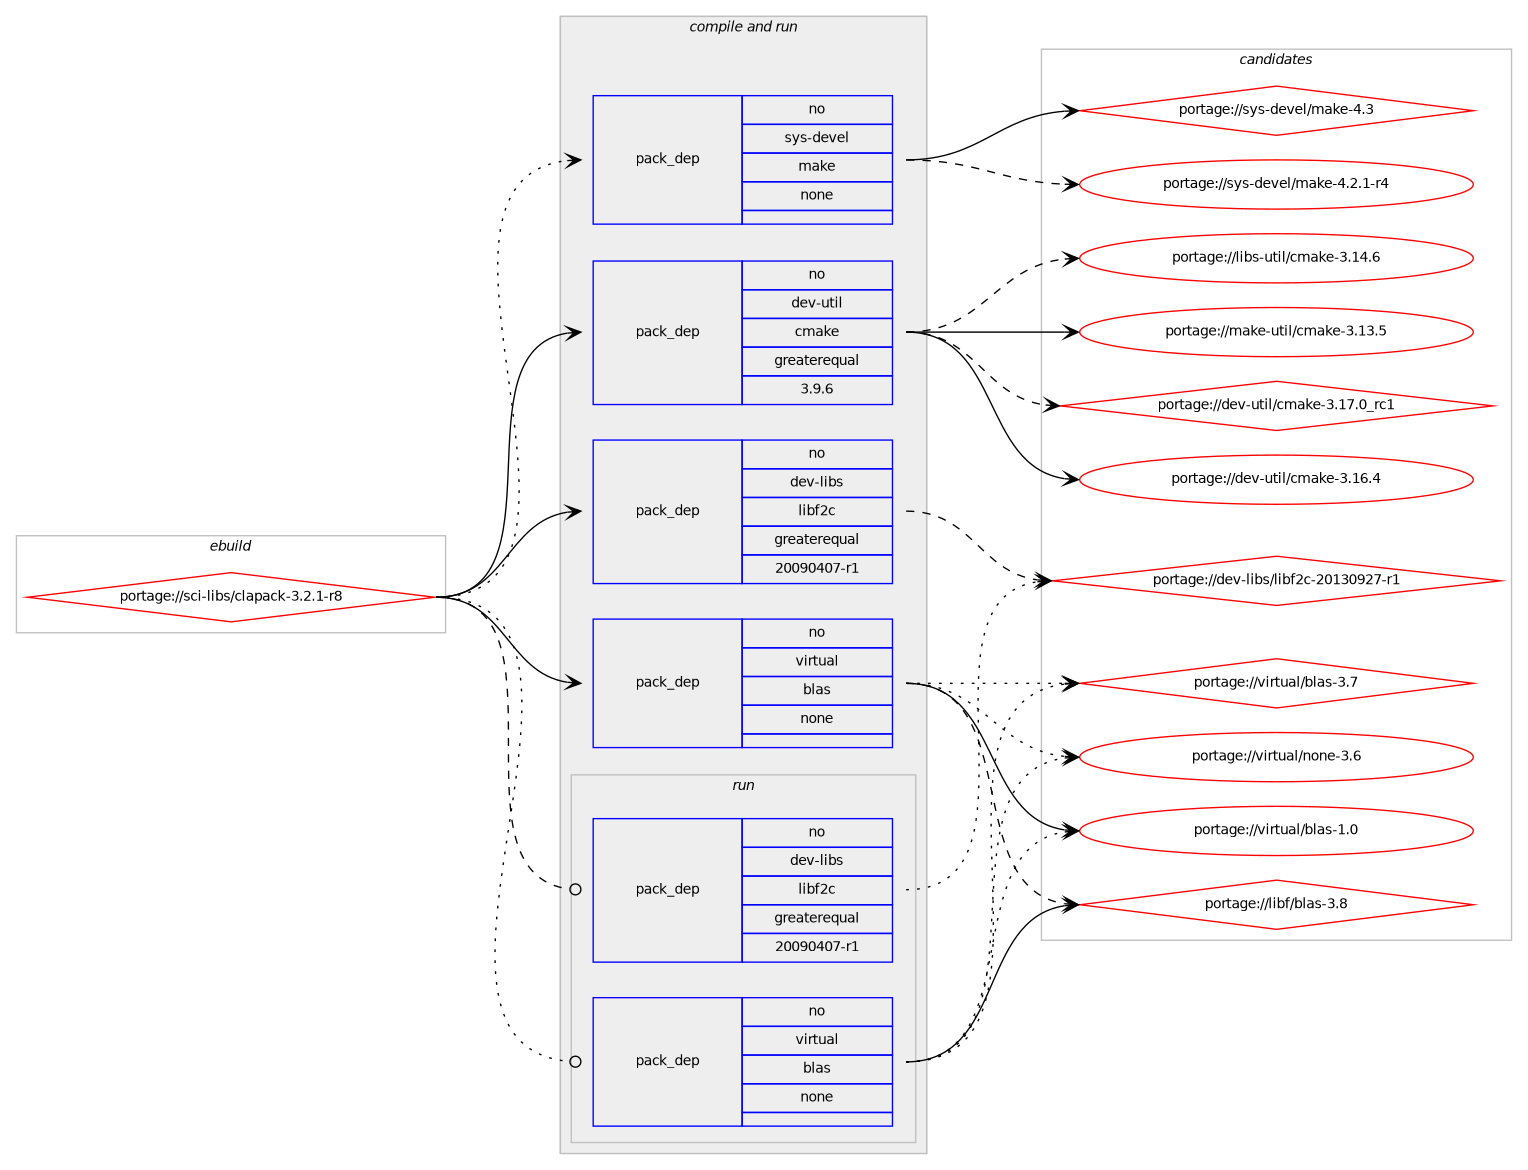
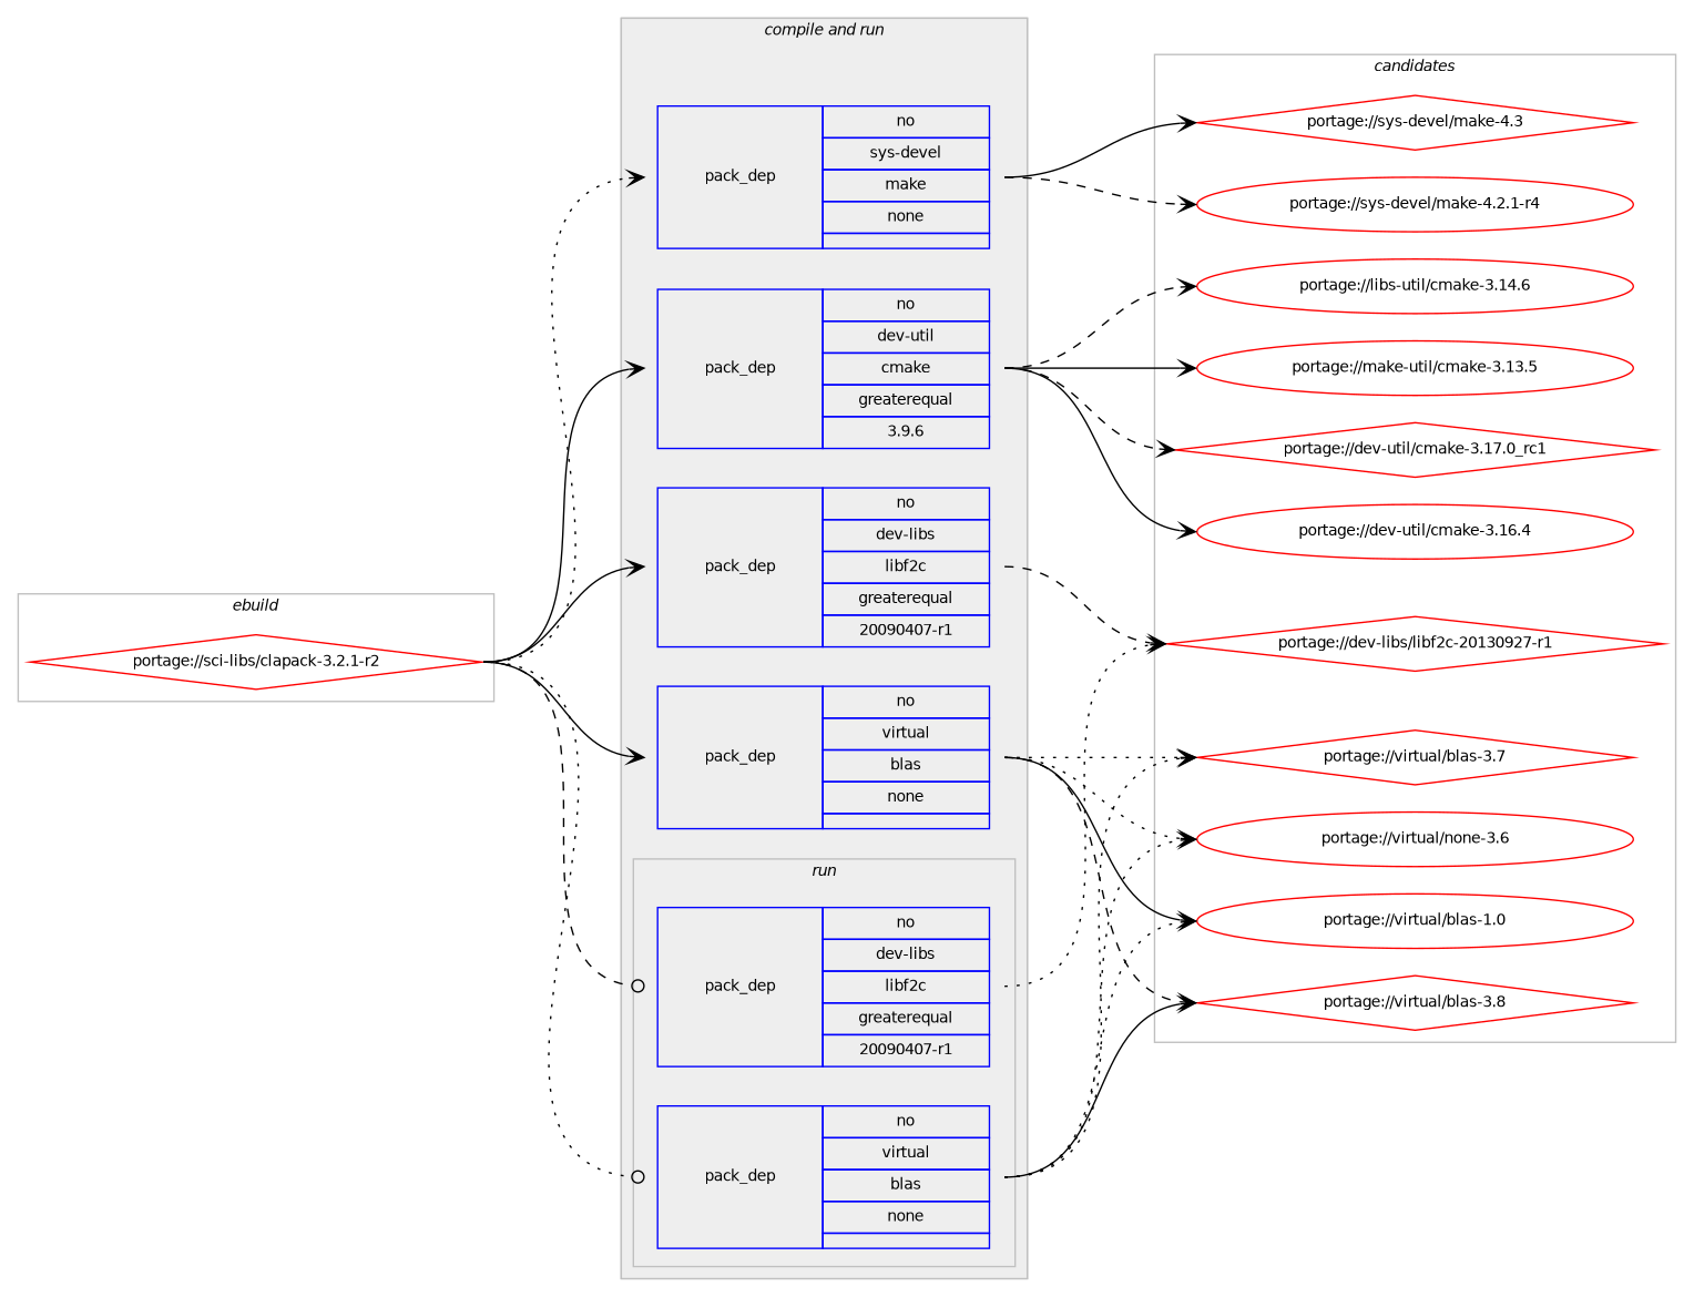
  digraph {
    compound=true
    concentrate=true
    fontname=Helvetica
    fontsize=10
    newrank=true
    rankdir=LR
    ranksep=1.5
    node [color=red fontname=Helvetica fontsize=10 shape=diamond]
    edge [arrowhead=vee headport=w style=solid tailport=e weight=100]
-   n1 [label="portage://sci-libs/clapack-3.2.1-r8" width=4]
+   n1 [label="portage://sci-libs/clapack-3.2.1-r2" width=4]
    n2 [color=blue label=<<TABLE BORDER="0" CELLBORDER="1" CELLSPACING="0" CELLPADDING="4" WIDTH="220"><TR><TD ROWSPAN="6" CELLPADDING="30">pack_dep</TD></TR><TR><TD WIDTH="110">no</TD></TR><TR><TD>dev-libs</TD></TR><TR><TD>libf2c</TD></TR><TR><TD>greaterequal</TD></TR><TR><TD>20090407-r1</TD></TR></TABLE>> shape=none]
    n3 [color=blue label=<<TABLE BORDER="0" CELLBORDER="1" CELLSPACING="0" CELLPADDING="4" WIDTH="220"><TR><TD ROWSPAN="6" CELLPADDING="30">pack_dep</TD></TR><TR><TD WIDTH="110">no</TD></TR><TR><TD>dev-util</TD></TR><TR><TD>cmake</TD></TR><TR><TD>greaterequal</TD></TR><TR><TD>3.9.6</TD></TR></TABLE>> shape=none]
    n4 [color=blue label=<<TABLE BORDER="0" CELLBORDER="1" CELLSPACING="0" CELLPADDING="4" WIDTH="220"><TR><TD ROWSPAN="6" CELLPADDING="30">pack_dep</TD></TR><TR><TD WIDTH="110">no</TD></TR><TR><TD>sys-devel</TD></TR><TR><TD>make</TD></TR><TR><TD>none</TD></TR><TR><TD></TD></TR></TABLE>> shape=none]
    n5 [color=blue label=<<TABLE BORDER="0" CELLBORDER="1" CELLSPACING="0" CELLPADDING="4" WIDTH="220"><TR><TD ROWSPAN="6" CELLPADDING="30">pack_dep</TD></TR><TR><TD WIDTH="110">no</TD></TR><TR><TD>virtual</TD></TR><TR><TD>blas</TD></TR><TR><TD>none</TD></TR><TR><TD></TD></TR></TABLE>> shape=none]
    n6 [color=blue label=<<TABLE BORDER="0" CELLBORDER="1" CELLSPACING="0" CELLPADDING="4" WIDTH="220"><TR><TD ROWSPAN="6" CELLPADDING="30">pack_dep</TD></TR><TR><TD WIDTH="110">no</TD></TR><TR><TD>dev-libs</TD></TR><TR><TD>libf2c</TD></TR><TR><TD>greaterequal</TD></TR><TR><TD>20090407-r1</TD></TR></TABLE>> shape=none]
    n7 [color=blue label=<<TABLE BORDER="0" CELLBORDER="1" CELLSPACING="0" CELLPADDING="4" WIDTH="220"><TR><TD ROWSPAN="6" CELLPADDING="30">pack_dep</TD></TR><TR><TD WIDTH="110">no</TD></TR><TR><TD>virtual</TD></TR><TR><TD>blas</TD></TR><TR><TD>none</TD></TR><TR><TD></TD></TR></TABLE>> shape=none]
    n8 [label="portage://dev-libs/libf2c-20130927-r1" width=4]
    n9 [label="portage://dev-util/cmake-3.17.0_rc1" width=4]
    n10 [label="portage://dev-util/cmake-3.16.4" shape=ellipse width=4]
    n11 [label="portage://libs-util/cmake-3.14.6" shape=ellipse width=4]
    n12 [label="portage://make-util/cmake-3.13.5" shape=ellipse width=4]
    n13 [label="portage://sys-devel/make-4.3" width=4]
    n14 [label="portage://sys-devel/make-4.2.1-r4" shape=ellipse width=4]
-   n15 [label="portage://libf/blas-3.8" width=4]
+   n15 [label="portage://virtual/blas-3.8" width=4]
    n16 [label="portage://virtual/blas-3.7" width=4]
    n17 [label="portage://virtual/none-3.6" shape=ellipse width=4]
    n18 [label="portage://virtual/blas-1.0" shape=ellipse width=4]
    subgraph cluster_1 {
      color=gray
      label=<<i>ebuild</i>>
      rank=same
      n1
    }
    subgraph cluster_2 {
      color=gray
      label=<<i>dependencies</i>>
      subgraph cluster_3 {
        color=gray
        fillcolor="#eeeeee"
        label=<<i>compile</i>>
        style=filled
        subgraph sub_4 {
          color=gray
          fillcolor="#eeeeee"
          label=<<i>compile</i>>
          style=filled
          n2
        }
        subgraph sub_5 {
          color=gray
          fillcolor="#eeeeee"
          label=<<i>compile</i>>
          style=filled
          n3
        }
        subgraph sub_6 {
          color=gray
          fillcolor="#eeeeee"
          label=<<i>compile</i>>
          style=filled
          n4
        }
        subgraph sub_7 {
          color=gray
          fillcolor="#eeeeee"
          label=<<i>compile</i>>
          style=filled
          n5
        }
      }
      subgraph cluster_8 {
        color=gray
        fillcolor="#eeeeee"
        label=<<i>compile and run</i>>
        style=filled
      }
      subgraph cluster_9 {
        color=gray
        fillcolor="#eeeeee"
        label=<<i>run</i>>
        style=filled
        subgraph sub_10 {
          color=gray
          fillcolor="#eeeeee"
          label=<<i>run</i>>
          style=filled
          n6
        }
        subgraph sub_11 {
          color=gray
          fillcolor="#eeeeee"
          label=<<i>run</i>>
          style=filled
          n7
        }
      }
    }
    subgraph cluster_12 {
      color=gray
      label=<<i>candidates</i>>
      rank=same
      subgraph sub_13 {
        color=black
        label=<<i>candidates</i>>
        nodesep=1
        rank=same
        n8
      }
      subgraph sub_14 {
        color=black
        label=<<i>candidates</i>>
        nodesep=1
        rank=same
        n9
        n10
        n11
        n12
      }
      subgraph sub_15 {
        color=black
        label=<<i>candidates</i>>
        nodesep=1
        rank=same
        n13
        n14
      }
      subgraph sub_16 {
        color=black
        label=<<i>candidates</i>>
        nodesep=1
        rank=same
        n15
        n16
        n17
        n18
      }
      subgraph sub_17 {
        color=black
        label=<<i>candidates</i>>
        nodesep=1
        rank=same
        n8
      }
      subgraph sub_18 {
        color=black
        label=<<i>candidates</i>>
        nodesep=1
        rank=same
        n15
        n16
        n17
        n18
      }
    }
    n1 -> n2 [weight=20]
    n1 -> n3 [weight=20]
    n1 -> n4 [style=dotted weight=20]
    n1 -> n5 [weight=20]
    n1 -> n6 [arrowhead=odot style=dashed weight=20]
    n1 -> n7 [arrowhead=odot style=dotted weight=20]
    n2 -> n8 [style=dashed]
    n3 -> n9 [style=dashed]
    n3 -> n10
    n3 -> n11 [style=dashed]
    n3 -> n12
    n4 -> n13
    n4 -> n14 [style=dashed]
    n5 -> n15 [style=dashed]
    n5 -> n16 [style=dotted]
    n5 -> n17 [style=dotted]
    n5 -> n18
    n6 -> n8 [style=dotted]
    n7 -> n15
    n7 -> n16 [style=dotted]
    n7 -> n17 [style=dotted]
    n7 -> n18 [style=dotted]
  }
